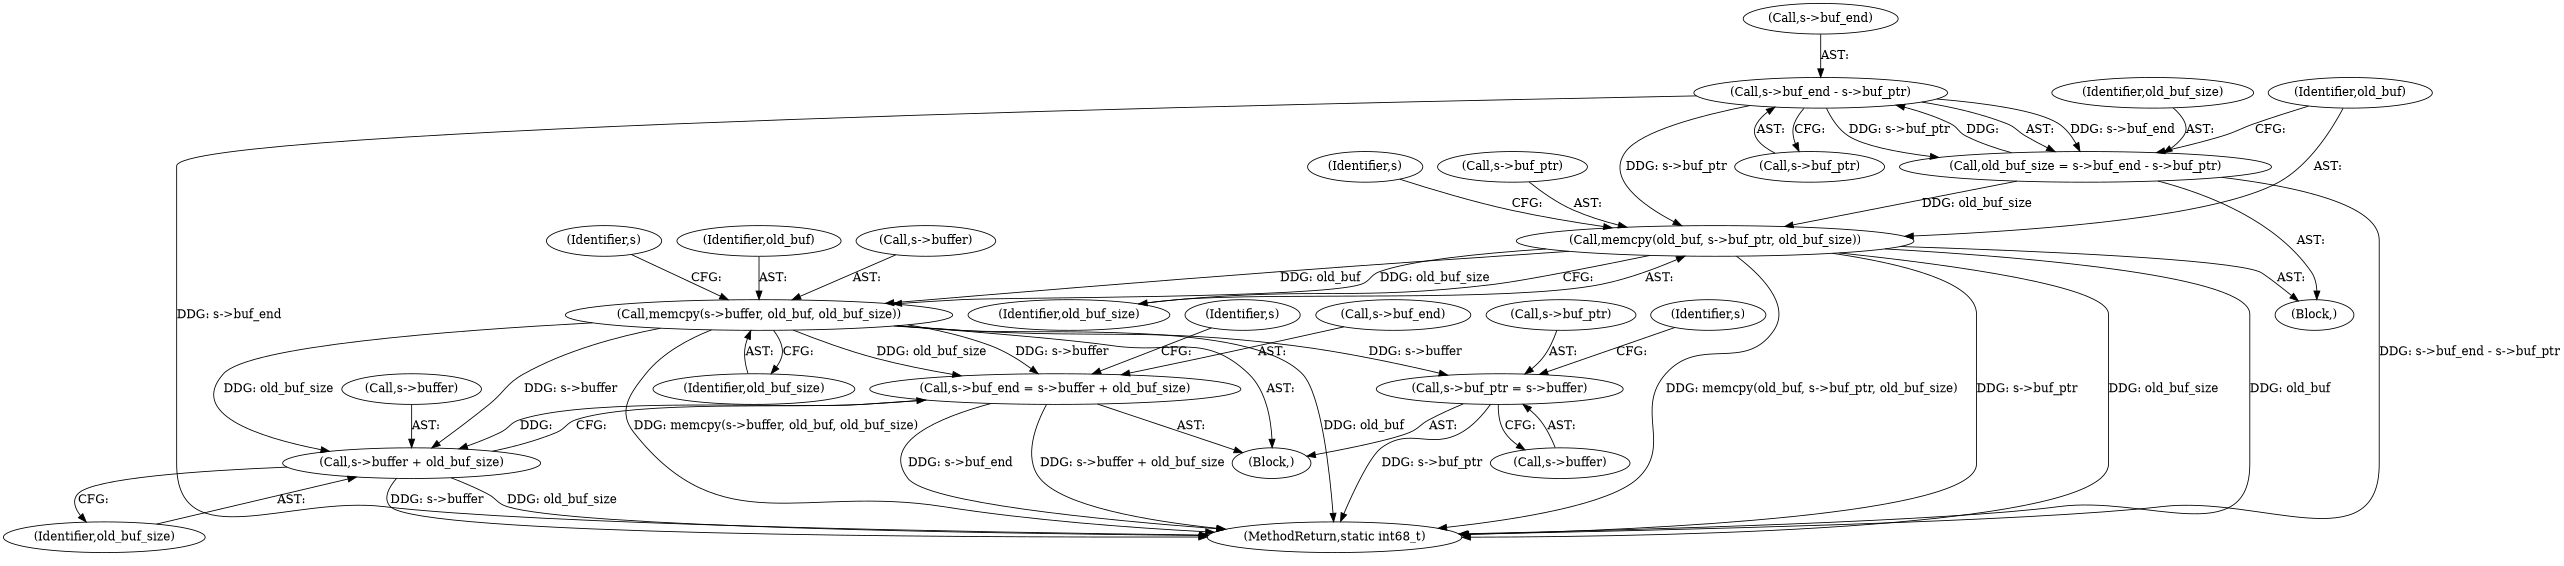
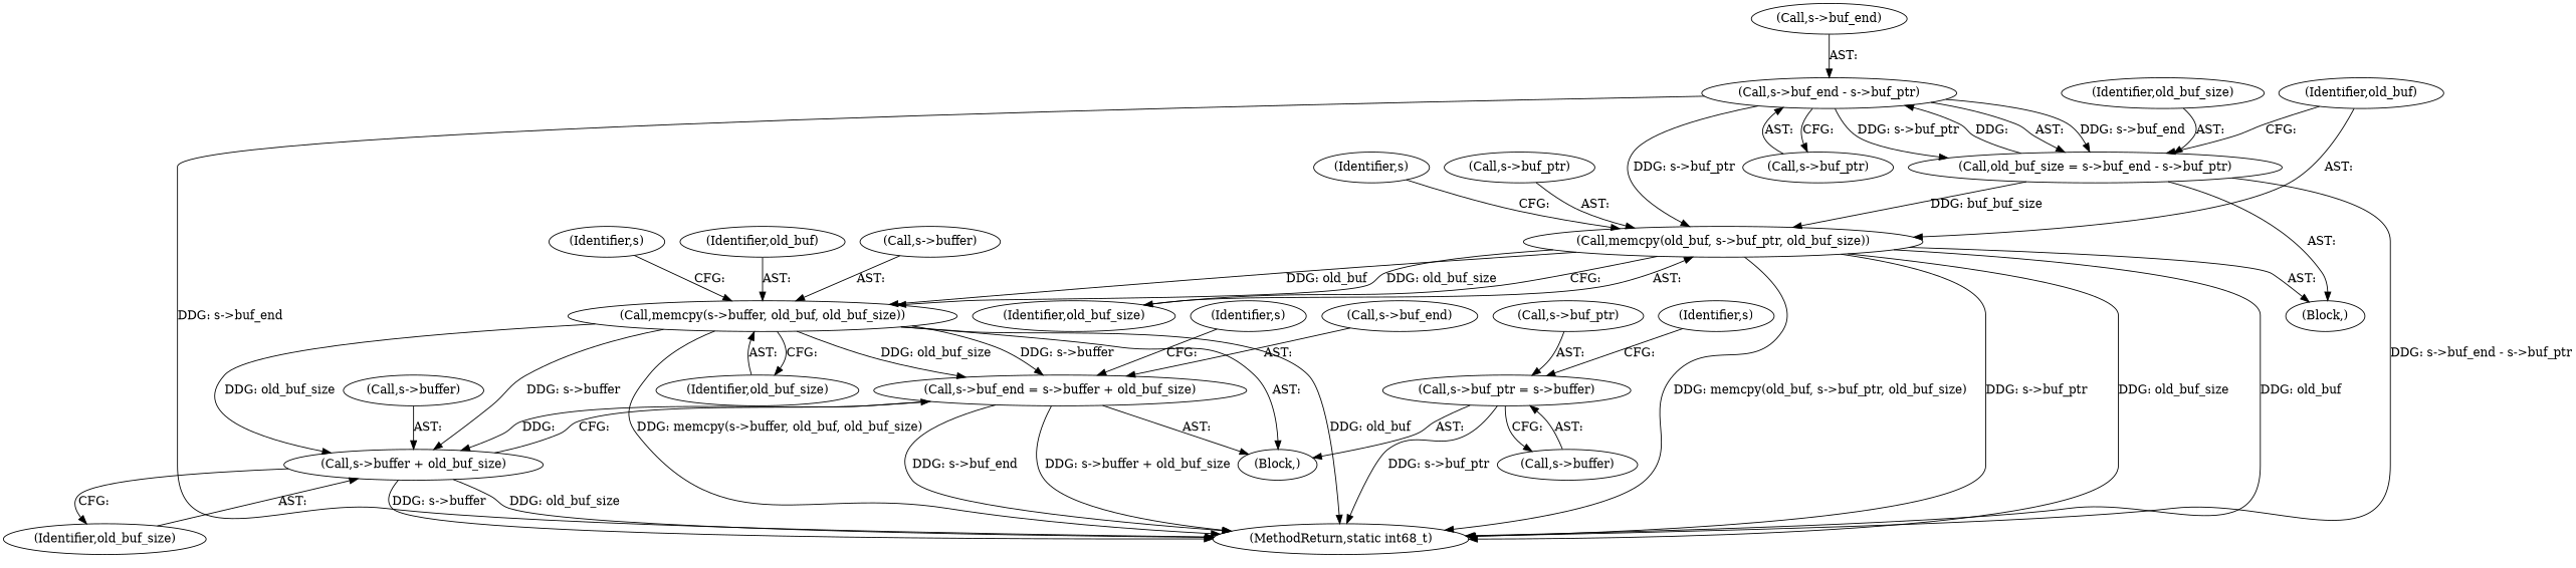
  digraph {
    n1 [label="(Call,memcpy(old_buf, s->buf_ptr, old_buf_size))"]
    n2 [label="(Call,memcpy(s->buffer, old_buf, old_buf_size))"]
    n3 [label="(Block,)"]
    n4 [label="(MethodReturn,static int68_t)"]
    n5 [label="(Identifier,old_buf_size)"]
    n6 [label="(Call,s->buf_ptr = s->buffer)"]
    n7 [label="(Call,s->buf_end = s->buffer + old_buf_size)"]
    n8 [label="(Call,s->buffer + old_buf_size)"]
    n9 [label="(Identifier,old_buf_size)"]
    n10 [label="(Block,)"]
    n11 [label="(Call,s->buf_end - s->buf_ptr)"]
    n12 [label="(Call,old_buf_size = s->buf_end - s->buf_ptr)"]
    n13 [label="(Call,s->buf_ptr)"]
    n14 [label="(Call,s->buffer)"]
    n15 [label="(Identifier,old_buf_size)"]
    n16 [label="(Identifier,old_buf)"]
    n17 [label="(Identifier,s)"]
    n18 [label="(Call,s->buffer)"]
    n19 [label="(Identifier,old_buf_size)"]
    n20 [label="(Call,s->buf_end)"]
    n21 [label="(Call,s->buffer)"]
    n22 [label="(Call,s->buf_ptr)"]
    n23 [label="(Identifier,s)"]
    n24 [label="(Identifier,s)"]
    n25 [label="(Identifier,s)"]
    n26 [label="(Call,s->buf_end)"]
    n27 [label="(Identifier,old_buf)"]
    n28 [label="(Call,s->buf_ptr)"]
    n1 -> n2 [label="DDG: old_buf"]
    n1 -> n2 [label="DDG: old_buf_size"]
    n1 -> n3 [label="AST: "]
    n1 -> n4 [label="DDG: memcpy(old_buf, s->buf_ptr, old_buf_size)"]
    n1 -> n4 [label="DDG: s->buf_ptr"]
    n1 -> n4 [label="DDG: old_buf_size"]
    n1 -> n4 [label="DDG: old_buf"]
    n1 -> n5 [label="CFG: "]
    n2 -> n4 [label="DDG: old_buf"]
    n2 -> n4 [label="DDG: memcpy(s->buffer, old_buf, old_buf_size)"]
-   n2 -> n6 [label="DDG: s->buffer"]
    n2 -> n7 [label="DDG: s->buffer"]
    n2 -> n7 [label="DDG: old_buf_size"]
    n2 -> n8 [label="DDG: s->buffer"]
    n2 -> n8 [label="DDG: old_buf_size"]
    n2 -> n9 [label="CFG: "]
    n2 -> n10 [label="AST: "]
    n5 -> n1 [label="AST: "]
    n6 -> n4 [label="DDG: s->buf_ptr"]
    n6 -> n10 [label="AST: "]
    n6 -> n14 [label="CFG: "]
    n7 -> n4 [label="DDG: s->buf_end"]
    n7 -> n4 [label="DDG: s->buffer + old_buf_size"]
    n7 -> n8 [label="DDG: "]
    n7 -> n10 [label="AST: "]
    n8 -> n4 [label="DDG: old_buf_size"]
    n8 -> n4 [label="DDG: s->buffer"]
    n8 -> n7 [label="CFG: "]
    n8 -> n15 [label="CFG: "]
    n9 -> n2 [label="AST: "]
    n11 -> n1 [label="DDG: s->buf_ptr"]
    n11 -> n4 [label="DDG: s->buf_end"]
    n11 -> n12 [label="AST: "]
    n11 -> n12 [label="DDG: s->buf_end"]
    n11 -> n12 [label="DDG: s->buf_ptr"]
    n11 -> n13 [label="CFG: "]
-   n12 -> n1 [label="DDG: old_buf_size"]
+   n12 -> n1 [label="DDG: buf_buf_size"]
    n12 -> n3 [label="AST: "]
    n12 -> n4 [label="DDG: s->buf_end - s->buf_ptr"]
    n12 -> n11 [label="DDG: "]
    n13 -> n11 [label="AST: "]
    n14 -> n6 [label="AST: "]
    n15 -> n8 [label="AST: "]
    n16 -> n1 [label="AST: "]
    n16 -> n12 [label="CFG: "]
    n17 -> n7 [label="CFG: "]
    n18 -> n8 [label="AST: "]
    n19 -> n12 [label="AST: "]
    n20 -> n7 [label="AST: "]
    n21 -> n2 [label="AST: "]
    n22 -> n6 [label="AST: "]
    n23 -> n1 [label="CFG: "]
    n24 -> n6 [label="CFG: "]
    n25 -> n2 [label="CFG: "]
    n26 -> n11 [label="AST: "]
    n27 -> n2 [label="AST: "]
    n28 -> n1 [label="AST: "]
  }
